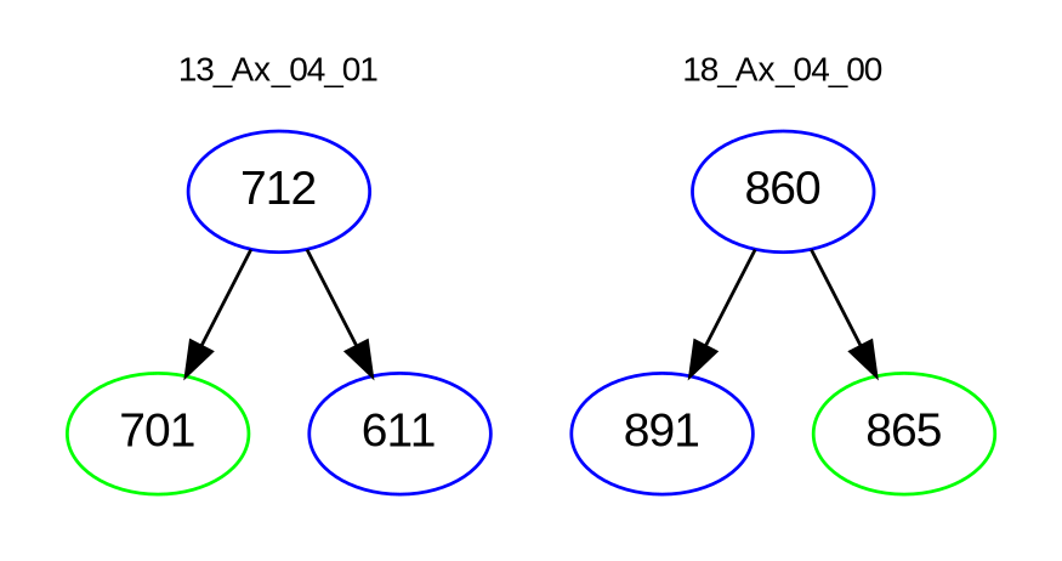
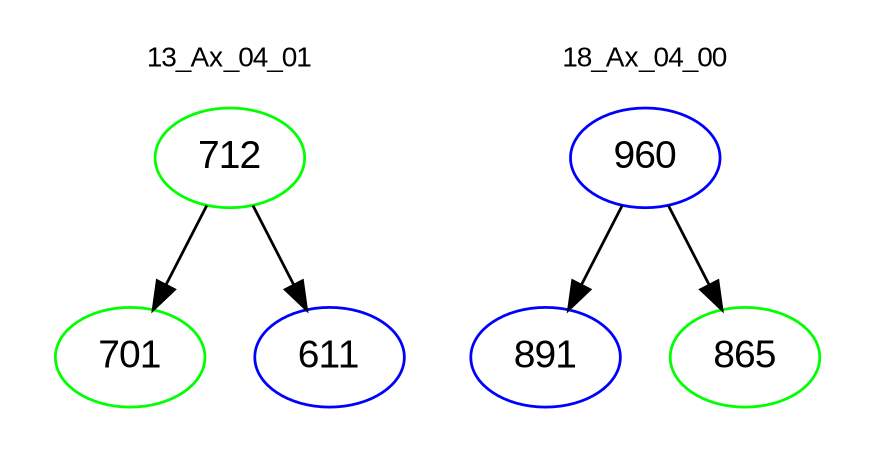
  digraph {
    fontname="Liberation Sans"
    node [color=blue fontname="Liberation Sans"]
    edge [color=black fontname="Liberation Sans"]
-   n1 [label=712]
+   n1 [color=green label=712]
    n2 [color=green label=701]
    n3 [label=611]
-   n4 [label=860]
+   n4 [label=960]
    n5 [label=891]
    n6 [color=green label=865]
    subgraph cluster_1 {
      color=white
      fontsize=10
      label="13_Ax_04_01"
      n1
      n2
      n3
    }
    subgraph cluster_2 {
      color=white
      fontsize=10
      label="18_Ax_04_00"
      n4
      n5
      n6
    }
    n1 -> n2
    n1 -> n3
    n4 -> n5
    n4 -> n6
  }
